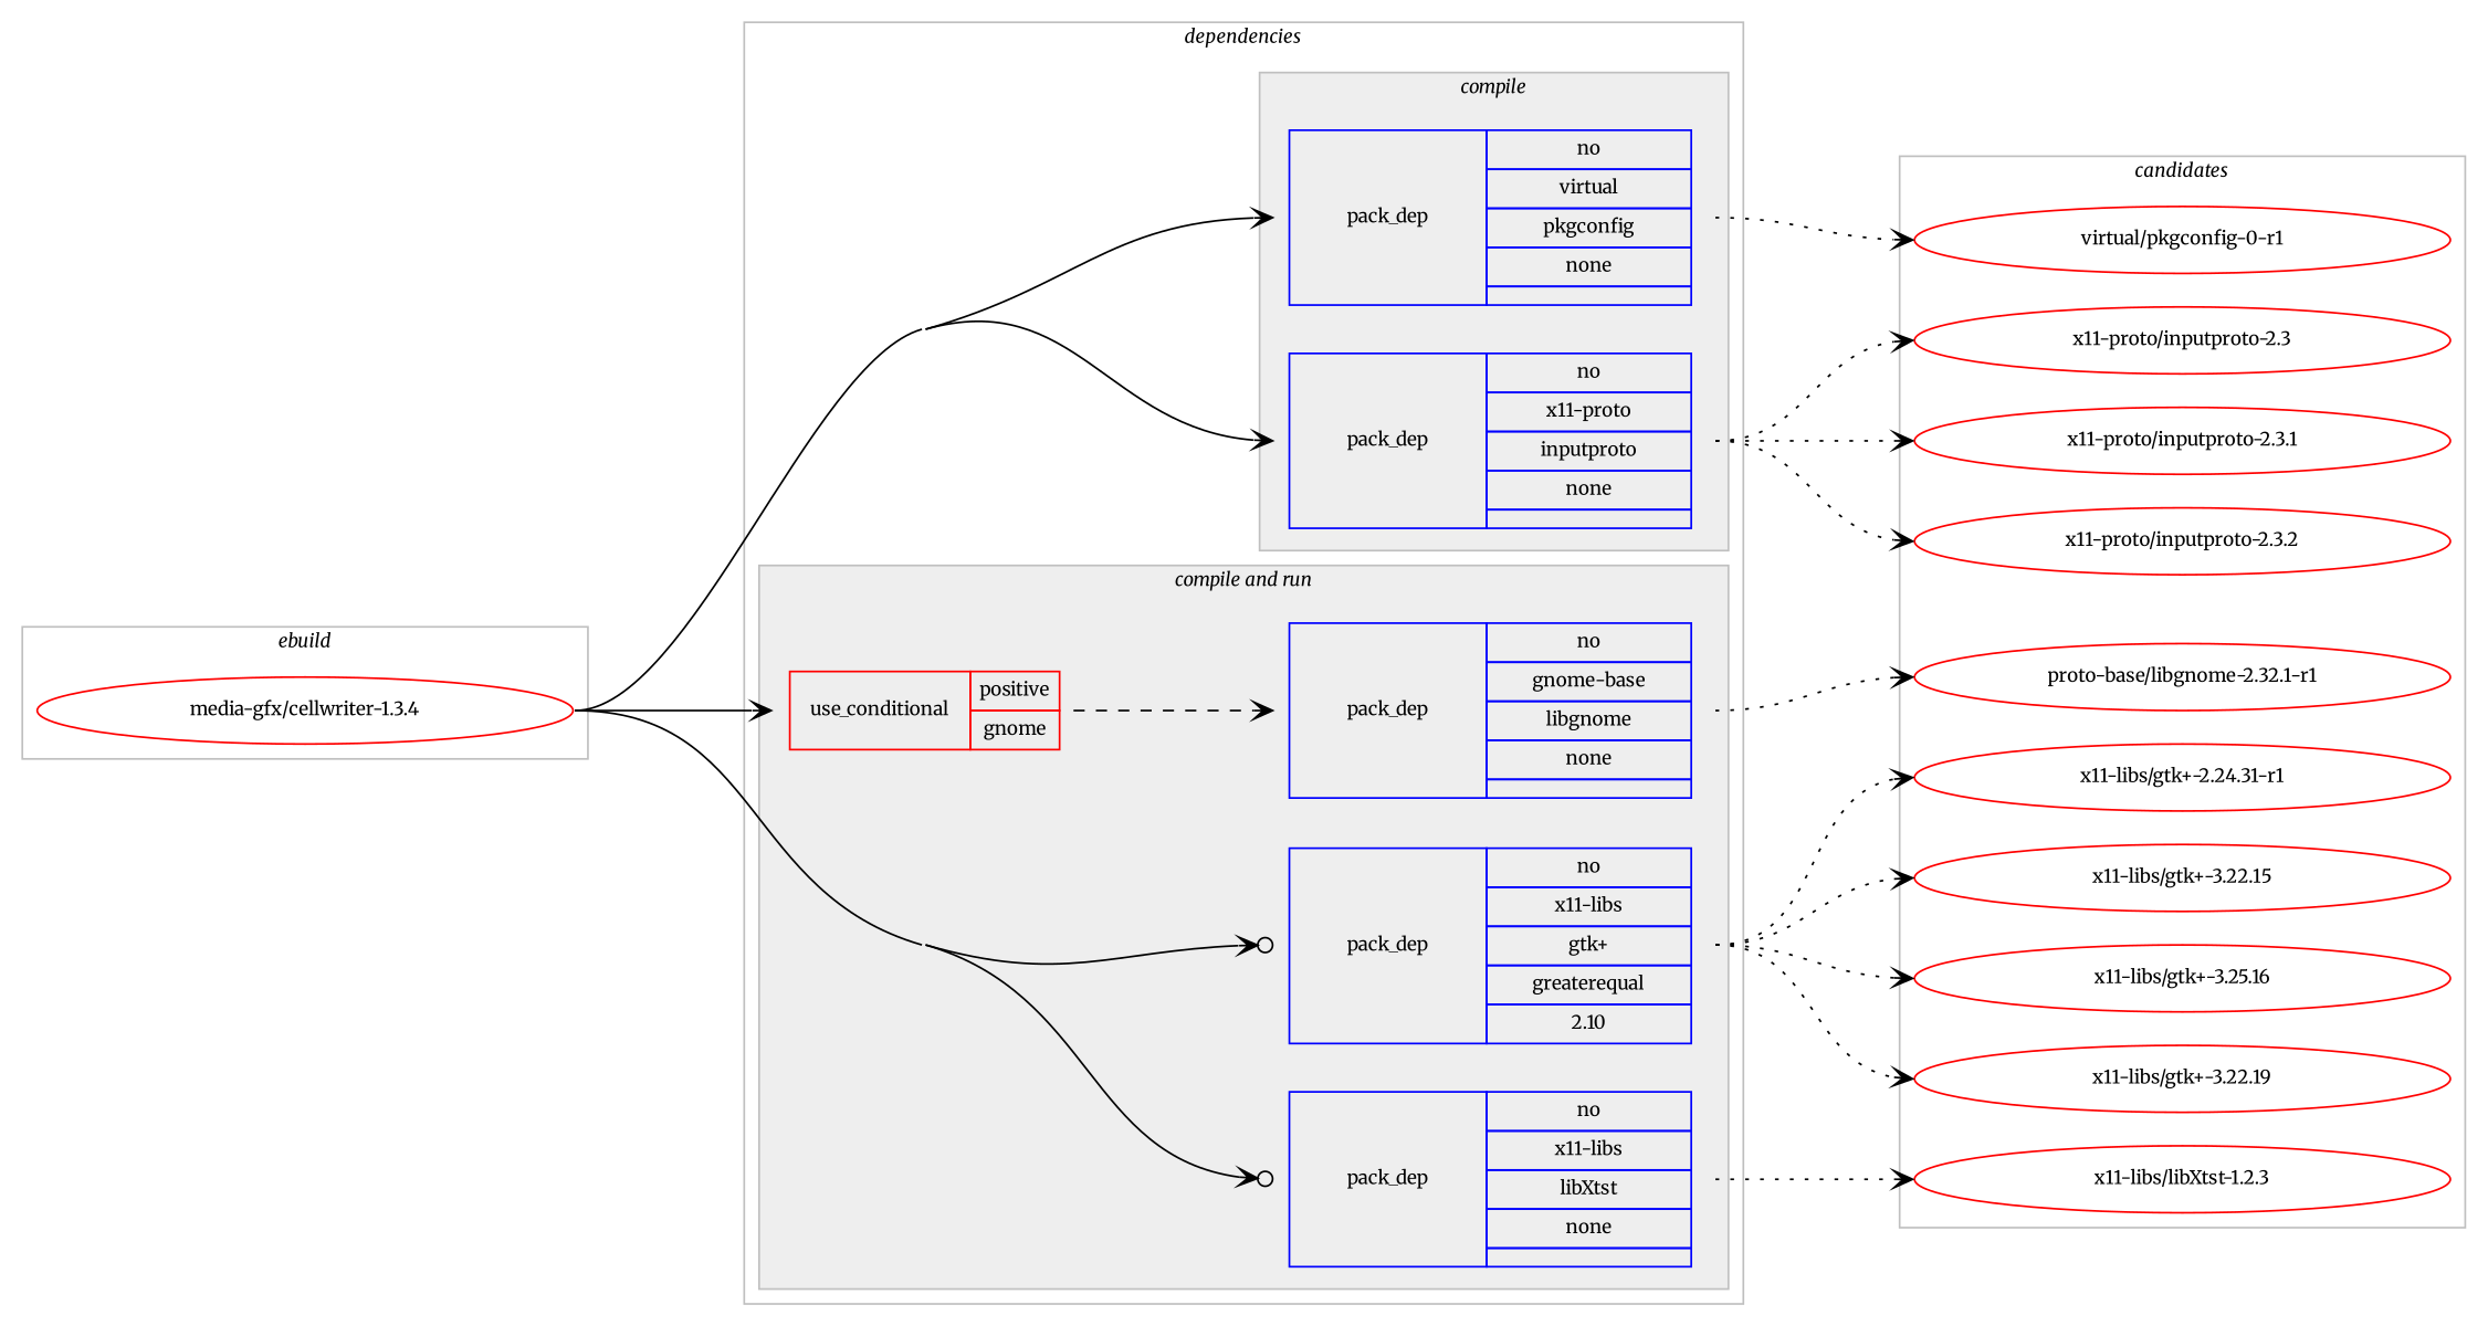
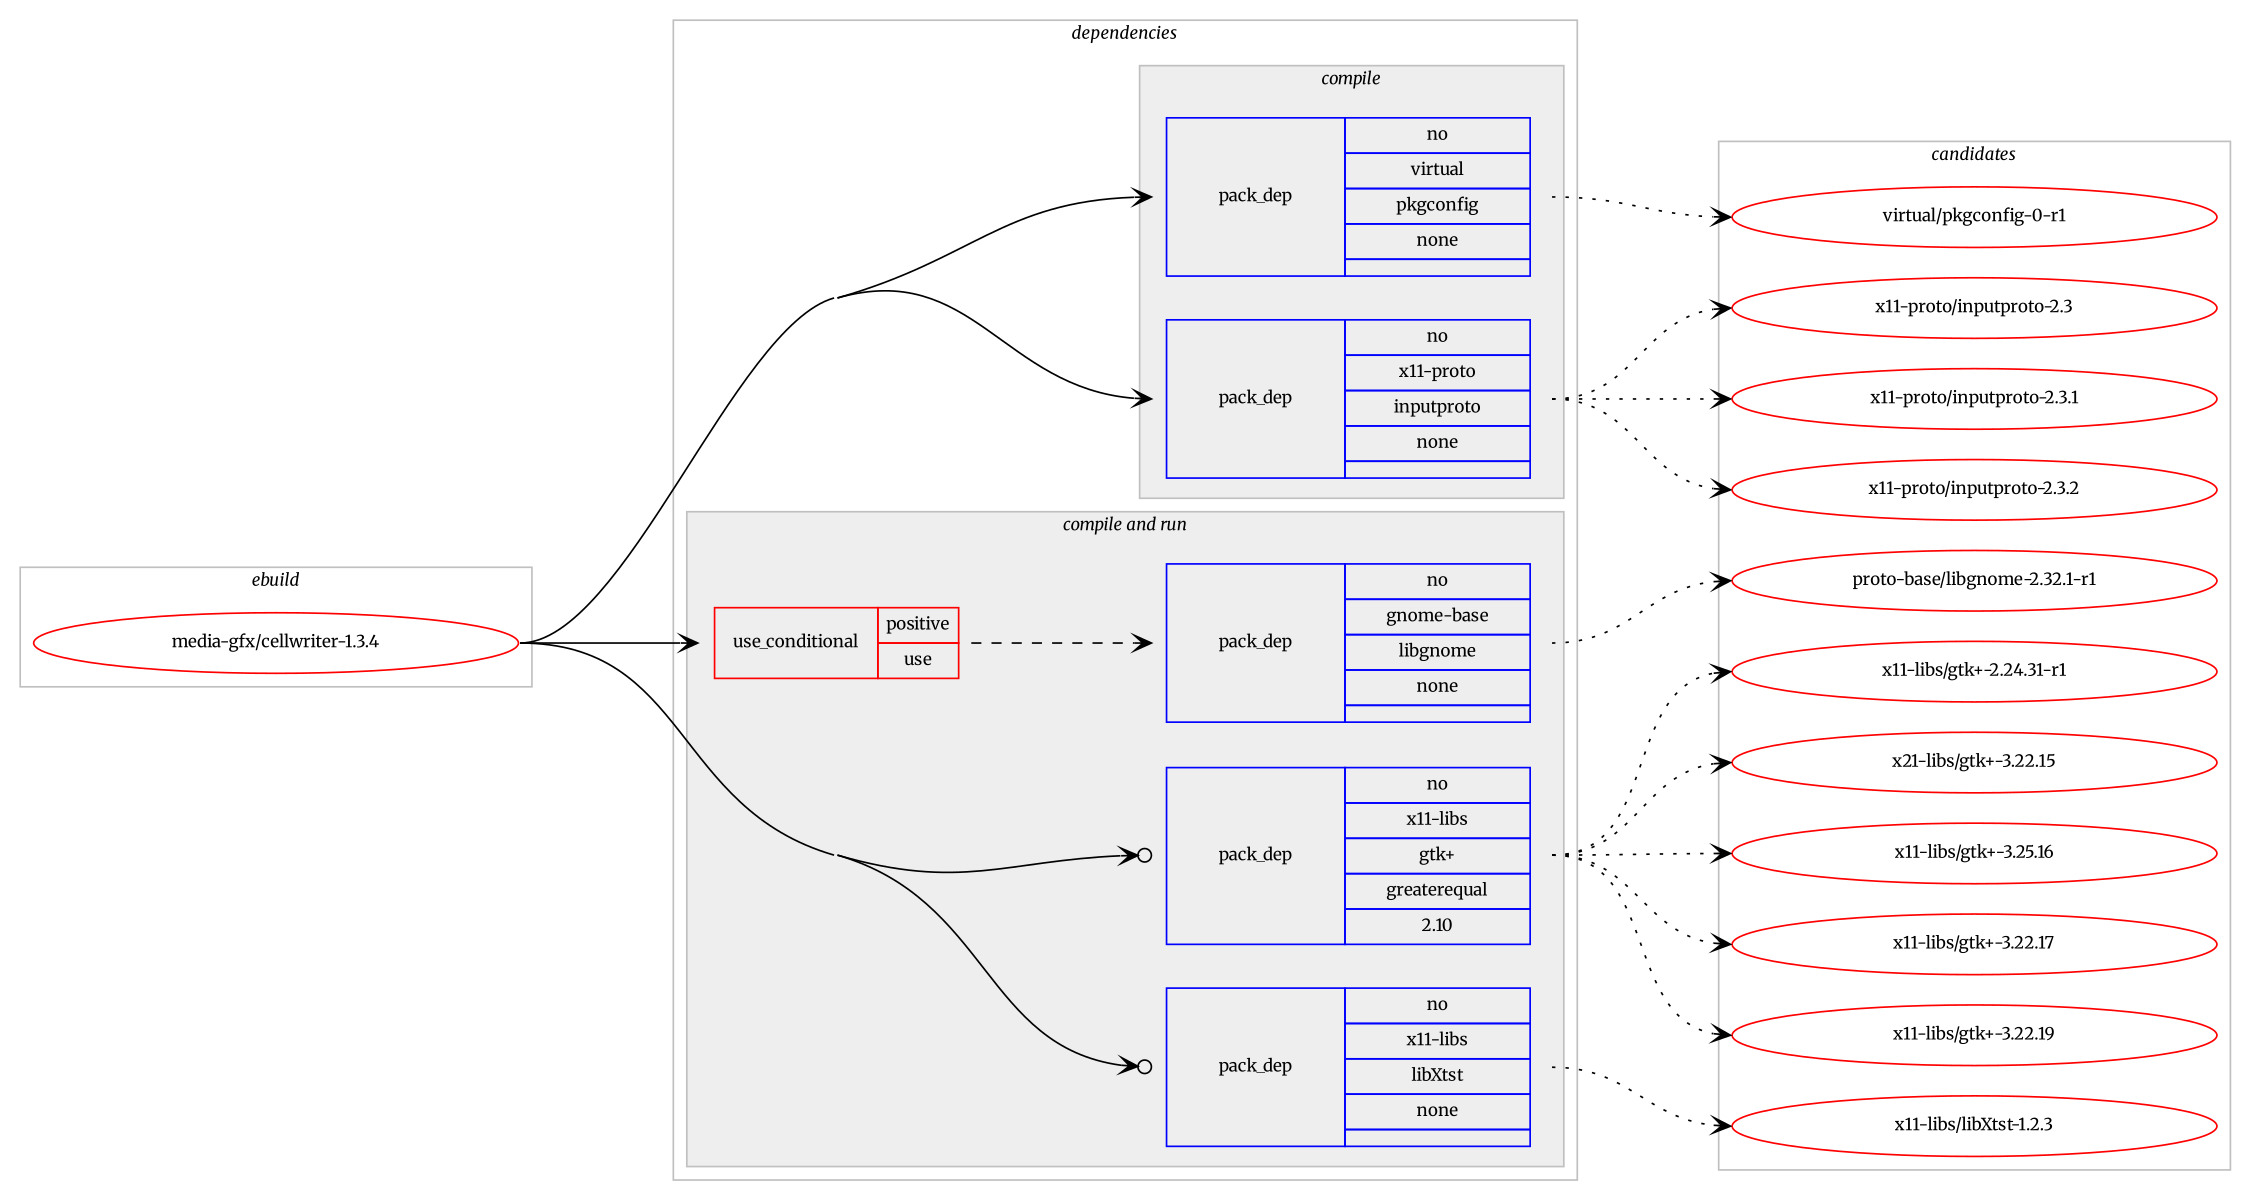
  digraph {
    compound=true
    concentrate=true
    fontname=Merriweather
    fontsize=10
    newrank=true
    rankdir=LR
    ranksep=1.5
    node [color=red fontname=Merriweather fontsize=10]
    edge [arrowhead=vee fontname=Merriweather headport=w style=dotted tailport=e weight=100]
    n1 [label="media-gfx/cellwriter-1.3.4" width=4]
    n2 [color=blue label=<<TABLE BORDER="0" CELLBORDER="1" CELLSPACING="0" CELLPADDING="4" WIDTH="220"><TR><TD ROWSPAN="6" CELLPADDING="30">pack_dep</TD></TR><TR><TD WIDTH="110">no</TD></TR><TR><TD>virtual</TD></TR><TR><TD>pkgconfig</TD></TR><TR><TD>none</TD></TR><TR><TD></TD></TR></TABLE>> shape=none]
    n3 [color=blue label=<<TABLE BORDER="0" CELLBORDER="1" CELLSPACING="0" CELLPADDING="4" WIDTH="220"><TR><TD ROWSPAN="6" CELLPADDING="30">pack_dep</TD></TR><TR><TD WIDTH="110">no</TD></TR><TR><TD>x11-proto</TD></TR><TR><TD>inputproto</TD></TR><TR><TD>none</TD></TR><TR><TD></TD></TR></TABLE>> shape=none]
    n4 [color=blue label=<<TABLE BORDER="0" CELLBORDER="1" CELLSPACING="0" CELLPADDING="4" WIDTH="220"><TR><TD ROWSPAN="6" CELLPADDING="30">pack_dep</TD></TR><TR><TD WIDTH="110">no</TD></TR><TR><TD>gnome-base</TD></TR><TR><TD>libgnome</TD></TR><TR><TD>none</TD></TR><TR><TD></TD></TR></TABLE>> shape=none]
-   n5 [label=<<TABLE BORDER="0" CELLBORDER="1" CELLSPACING="0" CELLPADDING="4"><TR><TD ROWSPAN="3" CELLPADDING="10">use_conditional</TD></TR><TR><TD>positive</TD></TR><TR><TD>gnome</TD></TR></TABLE>> shape=none]
+   n5 [label=<<TABLE BORDER="0" CELLBORDER="1" CELLSPACING="0" CELLPADDING="4"><TR><TD ROWSPAN="3" CELLPADDING="10">use_conditional</TD></TR><TR><TD>positive</TD></TR><TR><TD>use</TD></TR></TABLE>> shape=none]
    n6 [color=blue label=<<TABLE BORDER="0" CELLBORDER="1" CELLSPACING="0" CELLPADDING="4" WIDTH="220"><TR><TD ROWSPAN="6" CELLPADDING="30">pack_dep</TD></TR><TR><TD WIDTH="110">no</TD></TR><TR><TD>x11-libs</TD></TR><TR><TD>gtk+</TD></TR><TR><TD>greaterequal</TD></TR><TR><TD>2.10</TD></TR></TABLE>> shape=none]
    n7 [color=blue label=<<TABLE BORDER="0" CELLBORDER="1" CELLSPACING="0" CELLPADDING="4" WIDTH="220"><TR><TD ROWSPAN="6" CELLPADDING="30">pack_dep</TD></TR><TR><TD WIDTH="110">no</TD></TR><TR><TD>x11-libs</TD></TR><TR><TD>libXtst</TD></TR><TR><TD>none</TD></TR><TR><TD></TD></TR></TABLE>> shape=none]
    n8 [label="virtual/pkgconfig-0-r1" width=4]
    n9 [label="x11-proto/inputproto-2.3" width=4]
    n10 [label="x11-proto/inputproto-2.3.1" width=4]
    n11 [label="x11-proto/inputproto-2.3.2" width=4]
    n12 [label="proto-base/libgnome-2.32.1-r1" width=4]
    n13 [label="x11-libs/gtk+-2.24.31-r1" width=4]
-   n14 [label="x11-libs/gtk+-3.22.15" width=4]
+   n14 [label="x21-libs/gtk+-3.22.15" width=4]
    n15 [label="x11-libs/gtk+-3.25.16" width=4]
+   n16 [label="x11-libs/gtk+-3.22.17" width=4]
    n17 [label="x11-libs/gtk+-3.22.19" width=4]
    n18 [label="x11-libs/libXtst-1.2.3" width=4]
    subgraph cluster_1 {
      color=gray
      label=<<i>ebuild</i>>
      rank=same
      n1
    }
    subgraph cluster_2 {
      color=gray
      label=<<i>dependencies</i>>
      subgraph cluster_3 {
        color=gray
        fillcolor="#eeeeee"
        label=<<i>compile</i>>
        style=filled
        subgraph sub_4 {
          color=gray
          fillcolor="#eeeeee"
          label=<<i>compile</i>>
          style=filled
          n2
        }
        subgraph sub_5 {
          color=gray
          fillcolor="#eeeeee"
          label=<<i>compile</i>>
          style=filled
          n3
        }
      }
      subgraph cluster_6 {
        color=gray
        fillcolor="#eeeeee"
        label=<<i>compile and run</i>>
        style=filled
        subgraph sub_7 {
          color=gray
          fillcolor="#eeeeee"
          label=<<i>compile and run</i>>
          style=filled
          n5
          subgraph sub_8 {
            color=gray
            fillcolor="#eeeeee"
            label=<<i>compile and run</i>>
            style=filled
            n4
          }
        }
        subgraph sub_9 {
          color=gray
          fillcolor="#eeeeee"
          label=<<i>compile and run</i>>
          style=filled
          n6
        }
        subgraph sub_10 {
          color=gray
          fillcolor="#eeeeee"
          label=<<i>compile and run</i>>
          style=filled
          n7
        }
      }
      subgraph cluster_11 {
        color=gray
        fillcolor="#eeeeee"
        label=<<i>run</i>>
        style=filled
      }
    }
    subgraph cluster_12 {
      color=gray
      label=<<i>candidates</i>>
      rank=same
      subgraph sub_13 {
        color=black
        label=<<i>candidates</i>>
        nodesep=1
        rank=same
        n8
      }
      subgraph sub_14 {
        color=black
        label=<<i>candidates</i>>
        nodesep=1
        rank=same
        n9
        n10
        n11
      }
      subgraph sub_15 {
        color=black
        label=<<i>candidates</i>>
        nodesep=1
        rank=same
        n12
      }
      subgraph sub_16 {
        color=black
        label=<<i>candidates</i>>
        nodesep=1
        rank=same
        n13
        n14
        n15
+       n16
        n17
      }
      subgraph sub_17 {
        color=black
        label=<<i>candidates</i>>
        nodesep=1
        rank=same
        n18
      }
    }
    n1 -> n2 [style=solid weight=20]
    n1 -> n3 [style=solid weight=20]
    n1 -> n5 [style=solid weight=20]
    n1 -> n6 [arrowhead=odotvee style=solid weight=20]
    n1 -> n7 [arrowhead=odotvee style=solid weight=20]
    n2 -> n8
    n3 -> n9
    n3 -> n10
    n3 -> n11
    n4 -> n12
    n5 -> n4 [style=dashed weight=20]
    n6 -> n13
    n6 -> n14
    n6 -> n15
+   n6 -> n16
    n6 -> n17
    n7 -> n18
  }
